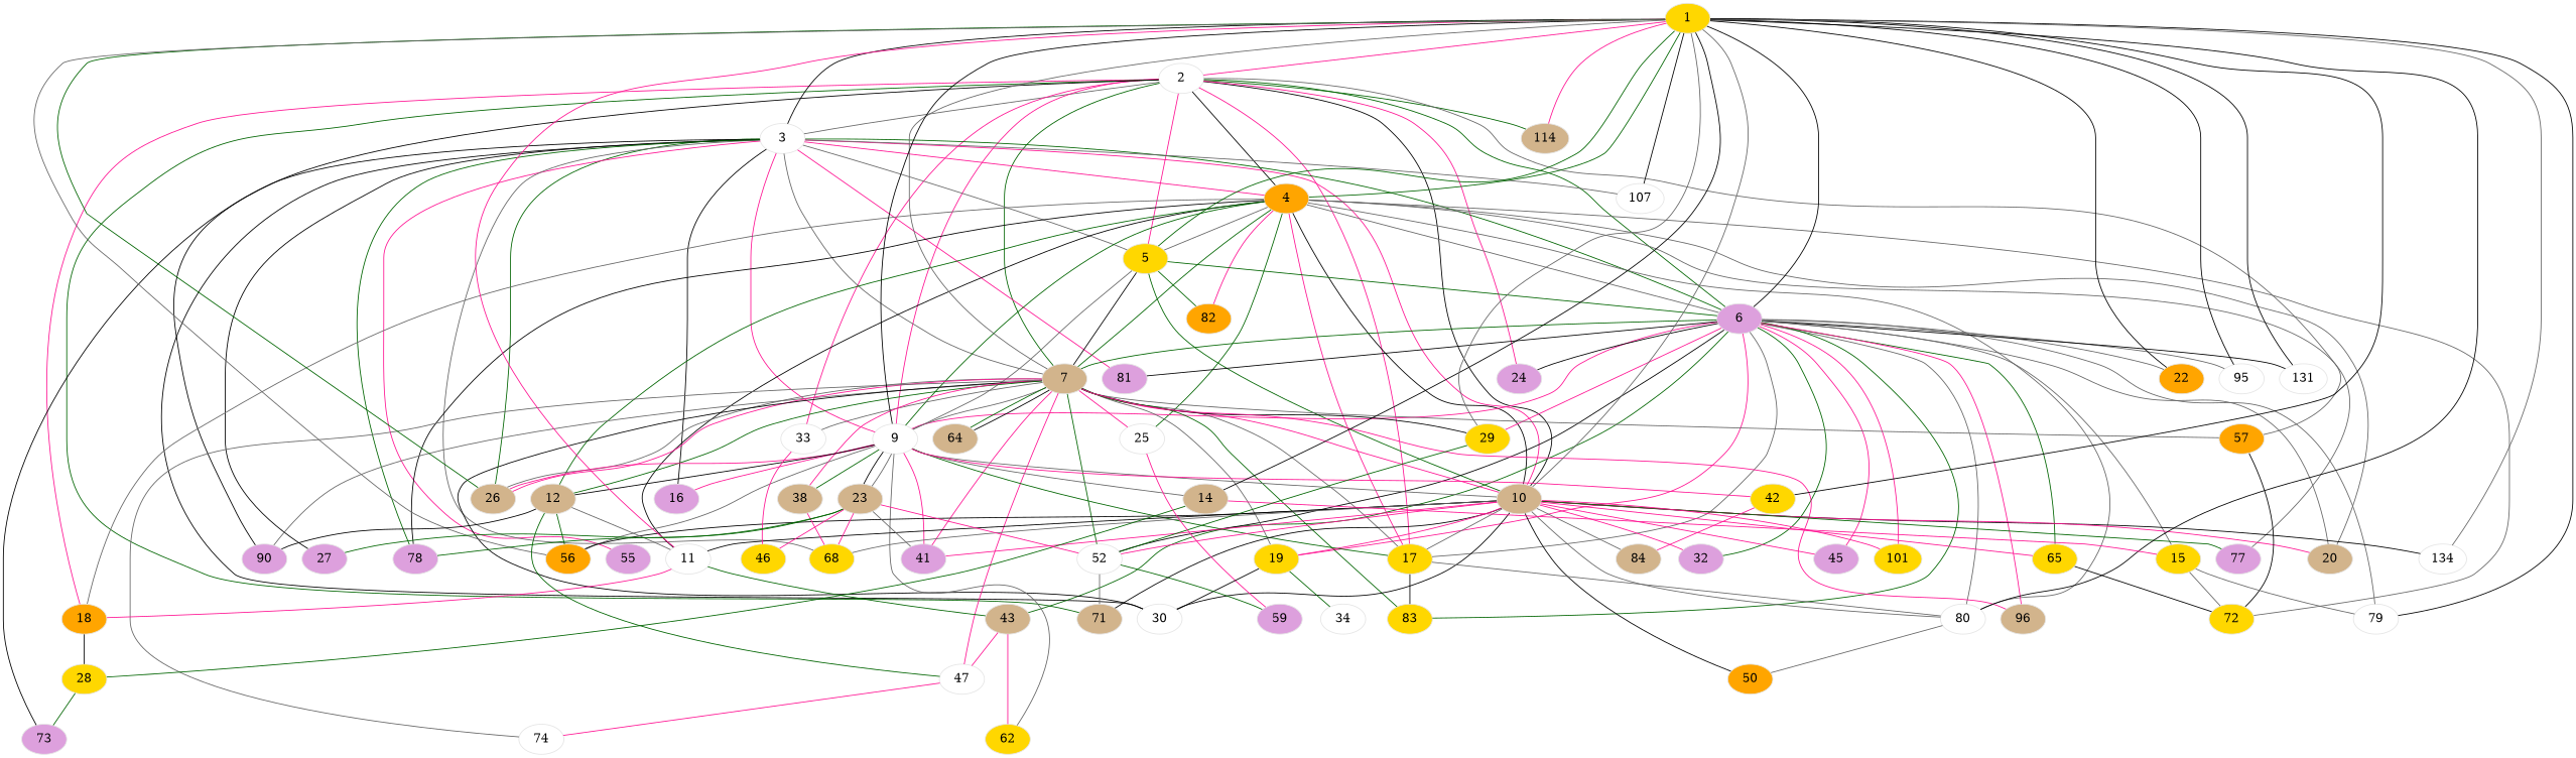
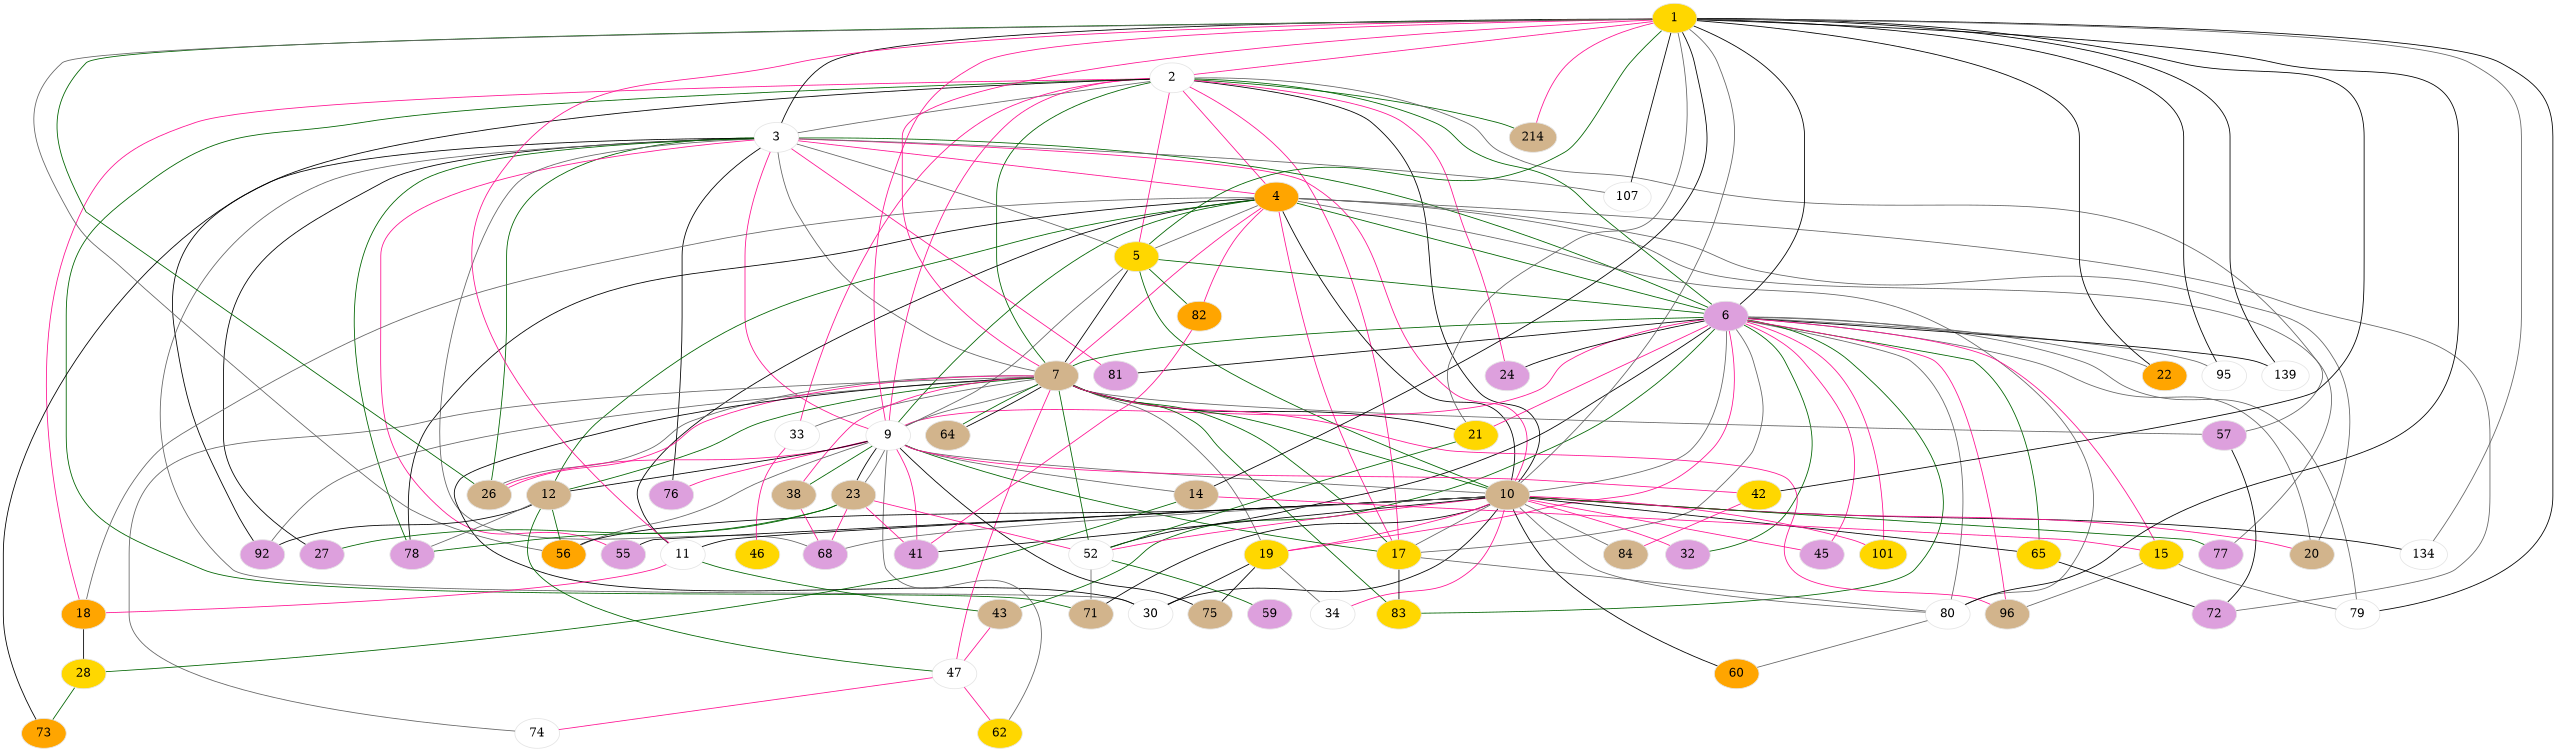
  graph {
    node [color=gray90 fillcolor=white style=filled]
    edge [color=deeppink]
    2 [super="+90"]
    3
    4 [fillcolor=orange super="+58+137"]
    5 [fillcolor=gold]
    6 [fillcolor=plum super="+8+21"]
    7 [fillcolor=tan super="+31+109+113+102+44"]
    9 [super="+48+39+37+118"]
    10 [fillcolor=tan]
-   114 [fillcolor=tan]
+   114 [fillcolor=tan label=214]
    17 [fillcolor=gold super="+91+122+80"]
    18 [fillcolor=orange super="+36"]
    24 [fillcolor=plum]
    33
-   57 [fillcolor=orange]
+   57 [fillcolor=plum]
    71 [fillcolor=tan super="+111"]
-   92 [fillcolor=plum super="+125" label=90]
+   92 [fillcolor=plum super="+125"]
    1 [fillcolor=gold]
    11 [super="+53+13"]
    14 [fillcolor=tan]
    22 [fillcolor=orange]
    26 [fillcolor=tan super="+110+51+94"]
-   29 [fillcolor=gold super="+133+49"]
+   29 [fillcolor=gold super="+133+49" label=21]
    n23 [label=80 super="+87+105+89"]
    42 [fillcolor=gold]
    56 [fillcolor=orange super="+120+126"]
    79 [super="+88"]
    95
    107
-   131
+   131 [label=139]
    134
-   16 [fillcolor=plum]
+   16 [fillcolor=plum label=76]
    27 [fillcolor=plum super="+116"]
    30 [super="+67+117"]
    55 [fillcolor=plum]
-   68 [fillcolor=gold super="+97+69"]
-   73 [fillcolor=plum]
+   68 [fillcolor=plum super="+97+69"]
+   73 [fillcolor=orange]
    78 [fillcolor=plum super="+100"]
    81 [fillcolor=plum]
    12 [fillcolor=tan]
    20 [fillcolor=tan super="+61+50"]
-   25
-   72 [fillcolor=gold super="+119"]
+   72 [fillcolor=plum super="+119"]
    77 [fillcolor=plum]
    82 [fillcolor=orange]
    15 [fillcolor=gold super="+135"]
    19 [fillcolor=gold]
    32 [fillcolor=plum]
    43 [fillcolor=tan super="+66"]
    45 [fillcolor=plum]
    52 [super="+115+104+106"]
    65 [fillcolor=gold]
    83 [fillcolor=gold super="+86"]
    96 [fillcolor=tan super="+103"]
    101 [fillcolor=gold]
    38 [fillcolor=tan]
    41 [fillcolor=plum super="+127+54"]
    47 [super="+99"]
    64 [fillcolor=tan]
    74
    23 [fillcolor=tan]
    62 [fillcolor=gold]
+   75 [fillcolor=tan]
    34
-   60 [fillcolor=orange label=50]
+   60 [fillcolor=orange]
    84 [fillcolor=tan]
    28 [fillcolor=gold]
    46 [fillcolor=gold]
    59 [fillcolor=plum]
    2 -- 3 [color=gray40]
-   2 -- 4 [color=black weight=2]
+   2 -- 4 [weight=2]
    2 -- 5
    2 -- 6 [color=darkgreen weight=2]
    2 -- 7 [color=darkgreen weight=2]
    2 -- 9 [weight=2]
    2 -- 10 [color=black]
    2 -- 114 [color=darkgreen]
    2 -- 17
    2 -- 18
    2 -- 24
    2 -- 33
    2 -- 57 [color=gray40]
    2 -- 71 [color=darkgreen]
    2 -- 92 [color=black]
    3 -- 4
    3 -- 5 [color=gray40]
    3 -- 6 [color=darkgreen weight=3]
    3 -- 7 [color=gray40 weight=3]
    3 -- 9
    3 -- 10
    3 -- 26 [color=darkgreen]
    3 -- 107 [color=gray40]
    3 -- 16 [color=black]
    3 -- 27 [color=black weight=2]
-   3 -- 30 [color=black]
+   3 -- 30 [color=gray40]
    3 -- 55
    3 -- 68 [color=gray40]
    3 -- 73 [color=black]
    3 -- 78 [color=darkgreen]
    3 -- 81
    4 -- 5 [color=gray40]
-   4 -- 6 [color=gray40 weight=3]
-   4 -- 7 [color=darkgreen]
+   4 -- 6 [color=darkgreen weight=3]
+   4 -- 7
    4 -- 9 [color=darkgreen weight=2]
    4 -- 10 [color=black]
    4 -- 17 [weight=2]
    4 -- 18 [color=gray40]
    4 -- 11 [color=black]
    4 -- n23 [color=gray40]
    4 -- 78 [color=black]
    4 -- 12 [color=darkgreen]
    4 -- 20 [color=gray40]
-   4 -- 25 [color=darkgreen]
    4 -- 72 [color=gray40]
    4 -- 77 [color=gray40]
    4 -- 82
    5 -- 6 [color=darkgreen weight=2]
    5 -- 7 [color=black]
    5 -- 9 [color=gray40 weight=2]
    5 -- 10 [color=darkgreen]
    5 -- 82 [color=darkgreen]
    6 -- 7 [color=darkgreen weight=4]
    6 -- 9 [weight=2]
+   6 -- 10 [color=gray40 weight=2]
    6 -- 17 [color=gray40]
    6 -- 24 [color=black]
    6 -- 22 [color=gray40]
    6 -- 29 [weight=2]
    6 -- n23 [color=gray40]
    6 -- 79 [color=gray40]
    6 -- 95 [color=gray40]
    6 -- 131 [color=black]
    6 -- 81 [color=black]
    6 -- 20 [color=gray40 weight=2]
-   6 -- 15 [color=gray40 weight=2]
+   6 -- 15 [weight=2]
    6 -- 19 [weight=2]
    6 -- 32 [color=darkgreen]
    6 -- 43 [color=darkgreen]
    6 -- 45
    6 -- 52 [color=black]
    6 -- 65 [color=darkgreen]
    6 -- 83 [color=darkgreen]
    6 -- 96
    6 -- 101
    7 -- 9 [color=gray40]
-   7 -- 10 [weight=3]
-   7 -- 17 [color=gray40]
+   7 -- 10 [color=darkgreen weight=3]
+   7 -- 17 [color=darkgreen]
    7 -- 33 [color=gray40]
    7 -- 57 [color=gray40]
    7 -- 92 [color=gray40]
    7 -- 26 [color=gray40]
    7 -- 26
    7 -- 29 [color=black]
    7 -- 30 [color=black]
    7 -- 12 [color=darkgreen]
-   7 -- 25
    7 -- 19 [color=gray40]
    7 -- 52 [color=darkgreen weight=3]
    7 -- 83 [color=darkgreen]
    7 -- 96
    7 -- 38
-   7 -- 41
+   82 -- 41
    7 -- 47 [weight=2]
    7 -- 64 [color=darkgreen]
    7 -- 64 [color=black]
    7 -- 74 [color=gray40]
    9 -- 10 [color=gray40]
    9 -- 17 [color=darkgreen weight=2]
    9 -- 14 [color=gray40]
    9 -- 26
    9 -- 42
    9 -- 56 [color=gray40]
    9 -- 16
    9 -- 12 [color=black]
    9 -- 38 [color=darkgreen]
    9 -- 41
    9 -- 23 [color=black]
    9 -- 23 [color=gray40]
    9 -- 62 [color=gray40]
+   9 -- 75 [color=black]
    10 -- 17 [color=gray40]
    10 -- 71 [color=black]
    10 -- 11 [color=black]
    10 -- n23 [color=gray40]
    10 -- 56 [color=black]
    10 -- 134 [color=black]
    10 -- 30 [color=black]
+   10 -- 55 [color=black]
    10 -- 68 [color=gray40 weight=2]
    10 -- 20
    10 -- 77 [color=darkgreen]
    10 -- 19
    10 -- 32
    10 -- 45
    10 -- 52
-   10 -- 65
+   10 -- 65 [color=black]
    10 -- 101
-   10 -- 41
+   10 -- 41 [color=black]
+   10 -- 34
    10 -- 60 [color=black]
    10 -- 84 [color=gray40]
    17 -- n23 [color=gray40]
    17 -- 83 [color=black]
    18 -- 28 [color=black]
    33 -- 46
    57 -- 72 [color=black]
    1 -- 2
    1 -- 3 [color=black]
-   1 -- 4 [color=darkgreen]
    1 -- 5 [color=darkgreen]
    1 -- 6 [color=black weight=2]
-   1 -- 7 [color=gray40]
-   1 -- 9 [color=black weight=2]
+   1 -- 7
+   1 -- 9 [weight=2]
    1 -- 10 [color=gray40]
    1 -- 114
    1 -- 11
    1 -- 14 [color=black]
    1 -- 22 [color=black]
    1 -- 26 [color=darkgreen]
    1 -- 29 [color=gray40]
    1 -- n23 [color=black weight=2]
    1 -- 42 [color=black]
    1 -- 56 [color=gray40]
    1 -- 79 [color=black]
    1 -- 95 [color=black]
    1 -- 107 [color=black]
    1 -- 131 [color=black]
    1 -- 134 [color=gray40]
    11 -- 18
    11 -- 43 [color=darkgreen]
    14 -- 15
    14 -- 28 [color=darkgreen]
    29 -- 52 [color=darkgreen]
    n23 -- 60 [color=gray40]
    42 -- 84
    12 -- 92 [color=black]
    12 -- 56 [color=darkgreen]
-   12 -- 11 [color=gray40]
+   12 -- 78 [color=gray40]
    12 -- 47 [color=darkgreen]
-   25 -- 59
    15 -- 79 [color=gray40]
-   15 -- 72 [color=gray40]
+   15 -- 96 [color=gray40]
    19 -- 30 [color=black]
-   19 -- 34 [color=darkgreen]
+   19 -- 75 [color=black]
+   19 -- 34 [color=gray40]
    43 -- 47
    52 -- 71 [color=gray40]
    52 -- 59 [color=darkgreen]
    65 -- 72 [color=black]
    38 -- 68
    47 -- 74
-   43 -- 62
+   47 -- 62
    23 -- 27 [color=darkgreen]
    23 -- 68
    23 -- 78 [color=darkgreen]
    23 -- 52
-   23 -- 41 [color=gray40]
-   23 -- 46
+   23 -- 41
    28 -- 73 [color=darkgreen]
  }
